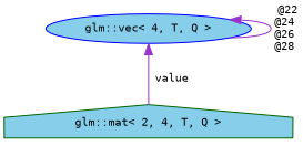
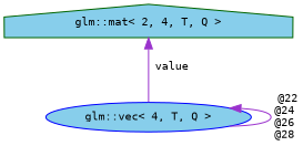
  digraph {
    node [fillcolor=skyblue fontname=Terminal fontsize=10 style=filled]
    edge [color=darkorchid3 dir=back fontname=Terminal fontsize=10 labelfontname=Helvetica labelfontsize=10 style=solid]
    n1 [color=darkgreen fontcolor=black height=0.2 label="glm::mat\< 2, 4, T, Q \>" shape=house width=0.4]
    n2 [color=blue height=0.2 label="glm::vec\< 4, T, Q \>" shape=ellipse width=0.4]
-   n2 -> n1 [label=" value"]
+   n1 -> n2 [label=" value"]
    n2 -> n2 [label=" @22\n@24\n@26\n@28"]
  }
